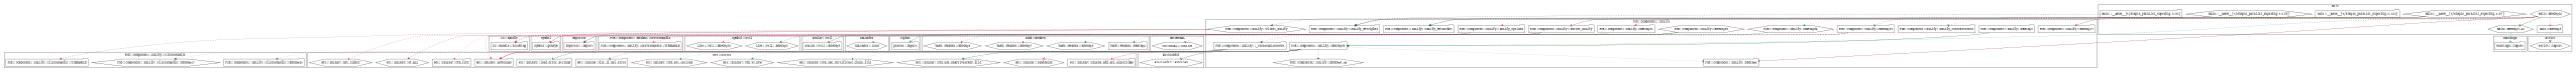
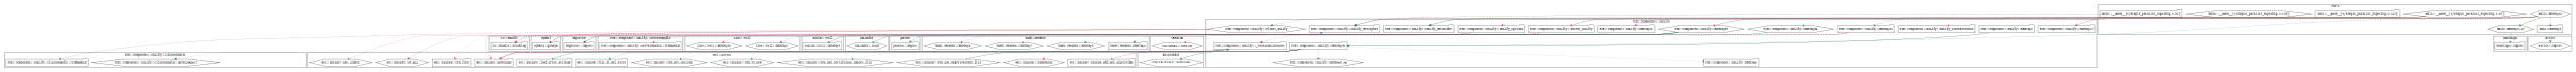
  digraph {
    fontname="Courier Prime"
    node [fontname="Courier Prime" shape=folder]
    edge [arrowhead=tee color=darkgreen fontname="Courier Prime" style=dotted]
    "UNIVERSAL::VERSION" [shape=hexagon]
    "parent::import"
    "List::Util::BEGIN@30" [shape=hexagon]
    "List::Util::BEGIN@9" [shape=hexagon]
    "main::BEGIN@9.43" [shape=hexagon]
    "main::__ANON__[t/simple_parallel_superbig.t:123]"
    "main::BEGIN@9"
    "main::__ANON__[t/simple_parallel_superbig.t:138]" [shape=hexagon]
    "main::__ANON__[t/simple_parallel_superbig.t:67]" [shape=hexagon]
    "main::__ANON__[t/simple_parallel_superbig.t:81]"
    "main::BEGIN@22" [shape=hexagon]
    "Task::Weaken::BEGIN@3" [shape=hexagon]
    "Task::Weaken::BEGIN@7" [shape=hexagon]
    "Task::Weaken::BEGIN@6" [shape=hexagon]
    "Task::Weaken::BEGIN@4"
    "warnings::import"
    "Scalar::Util::BEGIN@9"
-   "POE::Component::SSLify::ClientHandle::BEGIN@20"
-   "POE::Component::SSLify::ClientHandle::BEGIN@17" [shape=hexagon]
+   "POE::Component::SSLify::ClientHandle::BEGIN@17" [shape=hexagon label="POE::Component::SSLify::ClientHandle::AUTOLOAD@17"]
    "POE::Component::SSLify::ClientHandle::TIEHANDLE"
    "IO::Handle::blocking"
    "Symbol::gensym"
    "Exporter::import"
    "XSLoader::load" [shape=hexagon]
    "Net::SSLeay::AUTOLOAD"
    "Net::SSLeay::CTX_set_options" [shape=hexagon]
    "Net::SSLeay::die_if_ssl_error"
    "Net::SSLeay::SSLeay_add_ssl_algorithms"
    "Net::SSLeay::CTX_free"
    "Net::SSLeay::get_cipher" [shape=hexagon]
    "Net::SSLeay::randomize" [shape=hexagon]
    "Net::SSLeay::CTX_use_RSAPrivateKey_file" [shape=hexagon]
-   "Net::SSLeay::CTX_use_certificate_chain_file" [shape=hexagon]
+   "Net::SSLeay::CTX_use_certificate_chain_file" [shape=hexagon label="Net::SSLeay::CTX_use_certificate_import_file"]
    "Net::SSLeay::CTX_v3_new" [shape=hexagon]
    "Net::SSLeay::OP_ALL" [shape=hexagon]
    "Net::SSLeay::load_error_strings"
    "POE::Component::SSLify::ServerHandle::TIEHANDLE"
-   "AutoLoader::AUTOLOAD" [shape=hexagon]
+   "AutoLoader::AUTOLOAD" [shape=hexagon label="ContextCreate::AUTOLOAD"]
    "strict::import" [shape=hexagon]
    "POE::Component::SSLify::Server_SSLify"
    "POE::Component::SSLify::BEGIN@9"
    "POE::Component::SSLify::BEGIN@98" [shape=hexagon]
    "POE::Component::SSLify::BEGIN@84" [shape=hexagon]
    "POE::Component::SSLify::SSLify_GetSocket"
    "POE::Component::SSLify::BEGIN@58"
    "POE::Component::SSLify::Client_SSLify" [shape=hexagon]
    "POE::Component::SSLify::SSLify_GetCipher"
    "POE::Component::SSLify::BEGIN@91"
    "POE::Component::SSLify::_createSSLcontext"
    "POE::Component::SSLify::BEGIN@99"
    "POE::Component::SSLify::SSLify_ContextCreate"
    "POE::Component::SSLify::BEGIN@17"
    "POE::Component::SSLify::SSLify_Options"
    "POE::Component::SSLify::BEGIN@1"
    "POE::Component::SSLify::BEGIN@9.44" [shape=hexagon]
    subgraph cluster_1 {
-     label=UNIVERSAL
+     label=VERSION
      "UNIVERSAL::VERSION"
    }
    subgraph cluster_2 {
-     label=cipher
+     label=parent
      "parent::import"
    }
    subgraph cluster_3 {
-     label="Symbol::Util"
+     label="List::Util"
      "List::Util::BEGIN@30"
      "List::Util::BEGIN@9"
    }
    subgraph cluster_4 {
-     label=main
+     label=chain
      "main::BEGIN@9.43"
      "main::__ANON__[t/simple_parallel_superbig.t:123]"
      "main::BEGIN@9"
      "main::__ANON__[t/simple_parallel_superbig.t:138]"
      "main::__ANON__[t/simple_parallel_superbig.t:67]"
      "main::__ANON__[t/simple_parallel_superbig.t:81]"
      "main::BEGIN@22"
    }
    subgraph cluster_5 {
      label="Task::Weaken"
      "Task::Weaken::BEGIN@3"
      "Task::Weaken::BEGIN@7"
      "Task::Weaken::BEGIN@6"
      "Task::Weaken::BEGIN@4"
    }
    subgraph cluster_6 {
      label=warnings
      "warnings::import"
    }
    subgraph cluster_7 {
      label="Scalar::Util"
      "Scalar::Util::BEGIN@9"
    }
    subgraph cluster_8 {
      label="POE::Component::SSLify::ClientHandle"
-     "POE::Component::SSLify::ClientHandle::BEGIN@20"
      "POE::Component::SSLify::ClientHandle::BEGIN@17"
      "POE::Component::SSLify::ClientHandle::TIEHANDLE"
    }
    subgraph cluster_9 {
      label="IO::Handle"
      "IO::Handle::blocking"
    }
    subgraph cluster_10 {
      label=Symbol
      "Symbol::gensym"
    }
    subgraph cluster_11 {
      label=Exporter
      "Exporter::import"
    }
    subgraph cluster_12 {
      label=XSLoader
      "XSLoader::load"
    }
    subgraph cluster_13 {
      label="Net::Server"
      "Net::SSLeay::AUTOLOAD"
      "Net::SSLeay::CTX_set_options"
      "Net::SSLeay::die_if_ssl_error"
      "Net::SSLeay::SSLeay_add_ssl_algorithms"
      "Net::SSLeay::CTX_free"
      "Net::SSLeay::get_cipher"
      "Net::SSLeay::randomize"
      "Net::SSLeay::CTX_use_RSAPrivateKey_file"
      "Net::SSLeay::CTX_use_certificate_chain_file"
      "Net::SSLeay::CTX_v3_new"
      "Net::SSLeay::OP_ALL"
      "Net::SSLeay::load_error_strings"
    }
    subgraph cluster_14 {
-     label="POE::Component::Weaken::ServerHandle"
+     label="POE::Component::SSLify::ServerHandle"
      "POE::Component::SSLify::ServerHandle::TIEHANDLE"
    }
    subgraph cluster_15 {
      label=AutoLoader
      "AutoLoader::AUTOLOAD"
    }
    subgraph cluster_16 {
      label="strict"
      "strict::import"
    }
    subgraph cluster_17 {
      label="POE::Component::SSLify"
      "POE::Component::SSLify::Server_SSLify"
      "POE::Component::SSLify::BEGIN@9"
      "POE::Component::SSLify::BEGIN@98"
      "POE::Component::SSLify::BEGIN@84"
      "POE::Component::SSLify::SSLify_GetSocket"
      "POE::Component::SSLify::BEGIN@58"
      "POE::Component::SSLify::Client_SSLify"
      "POE::Component::SSLify::SSLify_GetCipher"
      "POE::Component::SSLify::BEGIN@91"
      "POE::Component::SSLify::_createSSLcontext"
      "POE::Component::SSLify::BEGIN@99"
      "POE::Component::SSLify::SSLify_ContextCreate"
      "POE::Component::SSLify::BEGIN@17"
      "POE::Component::SSLify::SSLify_Options"
      "POE::Component::SSLify::BEGIN@1"
      "POE::Component::SSLify::BEGIN@9.44"
    }
    "main::BEGIN@9.43" -> "warnings::import" [color=teal style=dashed]
    "main::__ANON__[t/simple_parallel_superbig.t:123]" -> "POE::Component::SSLify::SSLify_GetSocket" [arrowhead=vee color=teal]
    "main::__ANON__[t/simple_parallel_superbig.t:123]" -> "POE::Component::SSLify::Client_SSLify" [arrowhead=vee style=dashed]
-   "main::__ANON__[t/simple_parallel_superbig.t:123]" -> "POE::Component::SSLify::SSLify_GetCipher" [arrowhead=vee color=teal]
-   "main::__ANON__[t/simple_parallel_superbig.t:123]" -> "POE::Component::SSLify::SSLify_ContextCreate"
+   "Net::SSLeay::load_error_strings" -> "POE::Component::SSLify::SSLify_GetCipher" [arrowhead=vee color=teal]
+   "main::__ANON__[t/simple_parallel_superbig.t:123]" -> "POE::Component::SSLify::SSLify_ContextCreate" [color=deeppink]
    "main::BEGIN@9" -> "strict::import" [arrowhead=vee]
    "main::__ANON__[t/simple_parallel_superbig.t:138]" -> "POE::Component::SSLify::SSLify_GetCipher" [arrowhead=vee color=deeppink style=solid]
    "main::__ANON__[t/simple_parallel_superbig.t:67]" -> "POE::Component::SSLify::Server_SSLify" [color=brown style=solid]
    "main::__ANON__[t/simple_parallel_superbig.t:67]" -> "POE::Component::SSLify::SSLify_GetSocket" [arrowhead=vee style=solid]
    "main::__ANON__[t/simple_parallel_superbig.t:67]" -> "POE::Component::SSLify::SSLify_GetCipher" [arrowhead=vee color=teal]
    "main::__ANON__[t/simple_parallel_superbig.t:67]" -> "POE::Component::SSLify::SSLify_Options" [arrowhead=vee color=deeppink]
    "main::__ANON__[t/simple_parallel_superbig.t:81]" -> "POE::Component::SSLify::SSLify_GetCipher" [style=dashed]
    "main::BEGIN@22" -> "main::BEGIN@9.43" [style=solid]
-   "main::BEGIN@22" -> "main::BEGIN@9" [color=deeppink style=dashed]
-   "main::BEGIN@22" -> "POE::Component::SSLify::BEGIN@1" [color=brown style=solid]
-   "main::BEGIN@22" -> "POE::Component::SSLify::BEGIN@84" [arrowhead=vee color=teal]
+   "main::BEGIN@22" -> "main::BEGIN@9" [style=dashed]
+   "main::BEGIN@22" -> "POE::Component::SSLify::BEGIN@98" [color=brown style=solid]
+   "main::BEGIN@22" -> "POE::Component::SSLify::BEGIN@84" [color=teal]
    "main::BEGIN@22" -> "POE::Component::SSLify::BEGIN@58" [arrowhead=vee color=teal style=dashed]
    "main::BEGIN@22" -> "POE::Component::SSLify::BEGIN@91" [arrowhead=vee color=deeppink style=dashed]
    "main::BEGIN@22" -> "POE::Component::SSLify::BEGIN@99" [style=dashed]
    "main::BEGIN@22" -> "POE::Component::SSLify::BEGIN@17" [arrowhead=vee color=brown style=solid]
    "POE::Component::SSLify::Server_SSLify" -> "IO::Handle::blocking" [color=deeppink style=dashed]
    "POE::Component::SSLify::Server_SSLify" -> "Symbol::gensym" [color=deeppink]
    "POE::Component::SSLify::Server_SSLify" -> "POE::Component::SSLify::ServerHandle::TIEHANDLE" [arrowhead=vee color=deeppink style=dashed]
    "POE::Component::SSLify::BEGIN@9" -> "POE::Component::SSLify::BEGIN@58" [arrowhead=vee style=solid]
    "POE::Component::SSLify::BEGIN@98" -> "List::Util::BEGIN@30" [arrowhead=vee color=deeppink]
    "POE::Component::SSLify::BEGIN@98" -> "List::Util::BEGIN@9" [arrowhead=vee style=dashed]
    "POE::Component::SSLify::BEGIN@98" -> "Scalar::Util::BEGIN@9" [style=solid]
-   "POE::Component::SSLify::Server_SSLify" -> "Exporter::import" [arrowhead=vee color=teal style=solid]
-   "POE::Component::SSLify::BEGIN@98" -> "XSLoader::load" [color=teal]
+   "POE::Component::SSLify::BEGIN@98" -> "Exporter::import" [arrowhead=vee color=teal style=solid]
+   "POE::Component::SSLify::BEGIN@98" -> "XSLoader::load" [color=teal style=solid]
    "POE::Component::SSLify::BEGIN@84" -> "parent::import" [arrowhead=vee color=teal style=solid]
-   "POE::Component::SSLify::BEGIN@58" -> "POE::Component::SSLify::ClientHandle::BEGIN@20" [arrowhead=vee color=brown]
    "POE::Component::SSLify::BEGIN@58" -> "POE::Component::SSLify::ClientHandle::BEGIN@17" [arrowhead=vee]
    "POE::Component::SSLify::BEGIN@58" -> "Net::SSLeay::AUTOLOAD" [arrowhead=vee color=brown style=solid]
    "POE::Component::SSLify::BEGIN@58" -> "Net::SSLeay::SSLeay_add_ssl_algorithms" [color=deeppink style=solid]
    "POE::Component::SSLify::BEGIN@58" -> "Net::SSLeay::randomize" [arrowhead=vee color=deeppink]
    "POE::Component::SSLify::BEGIN@58" -> "Net::SSLeay::load_error_strings" [color=teal style=solid]
    "POE::Component::SSLify::BEGIN@58" -> "AutoLoader::AUTOLOAD" [style=solid]
    "POE::Component::SSLify::BEGIN@58" -> "POE::Component::SSLify::BEGIN@1"
    "POE::Component::SSLify::BEGIN@58" -> "POE::Component::SSLify::BEGIN@9.44" [style=dashed]
-   "POE::Component::SSLify::Client_SSLify" -> "POE::Component::SSLify::ClientHandle::TIEHANDLE" [arrowhead=vee color=brown style=dashed]
+   "POE::Component::SSLify::Client_SSLify" -> "POE::Component::SSLify::ClientHandle::TIEHANDLE" [color=brown style=dashed]
    "POE::Component::SSLify::Client_SSLify" -> "IO::Handle::blocking" [arrowhead=vee color=brown style=dashed]
    "POE::Component::SSLify::Client_SSLify" -> "Symbol::gensym" [color=brown style=solid]
    "POE::Component::SSLify::SSLify_GetCipher" -> "Net::SSLeay::get_cipher" [color=deeppink style=dashed]
    "POE::Component::SSLify::BEGIN@91" -> "Exporter::import" [color=brown style=dashed]
    "POE::Component::SSLify::_createSSLcontext" -> "Net::SSLeay::AUTOLOAD" [arrowhead=vee color=deeppink style=solid]
    "POE::Component::SSLify::_createSSLcontext" -> "Net::SSLeay::CTX_set_options" [color=teal]
    "POE::Component::SSLify::_createSSLcontext" -> "Net::SSLeay::die_if_ssl_error" [style=dashed]
-   "POE::Component::SSLify::_createSSLcontext" -> "Net::SSLeay::CTX_use_RSAPrivateKey_file" [arrowhead=vee style=solid]
+   "Net::SSLeay::CTX_use_RSAPrivateKey_file" -> "POE::Component::SSLify::_createSSLcontext" [arrowhead=vee style=solid]
    "POE::Component::SSLify::_createSSLcontext" -> "Net::SSLeay::CTX_use_certificate_chain_file" [color=teal]
-   "POE::Component::SSLify::_createSSLcontext" -> "Net::SSLeay::CTX_v3_new" [arrowhead=vee color=teal]
+   "POE::Component::SSLify::_createSSLcontext" -> "Net::SSLeay::CTX_v3_new" [color=teal]
    "POE::Component::SSLify::BEGIN@99" -> "UNIVERSAL::VERSION" [color=brown]
    "POE::Component::SSLify::BEGIN@99" -> "Task::Weaken::BEGIN@3" [arrowhead=vee color=teal]
    "POE::Component::SSLify::BEGIN@99" -> "Task::Weaken::BEGIN@7" [color=brown]
    "POE::Component::SSLify::BEGIN@99" -> "Task::Weaken::BEGIN@6" [color=brown style=dashed]
-   "POE::Component::SSLify::BEGIN@99" -> "Task::Weaken::BEGIN@4"
+   "POE::Component::SSLify::BEGIN@99" -> "Task::Weaken::BEGIN@4" [arrowhead=vee]
    "POE::Component::SSLify::SSLify_ContextCreate" -> "POE::Component::SSLify::_createSSLcontext" [arrowhead=vee color=deeppink]
    "POE::Component::SSLify::SSLify_Options" -> "Net::SSLeay::AUTOLOAD" [arrowhead=vee color=deeppink style=dashed]
-   "POE::Component::SSLify::SSLify_Options" -> "Net::SSLeay::CTX_free" [color=deeppink]
+   "POE::Component::SSLify::SSLify_Options" -> "Net::SSLeay::CTX_free" [arrowhead=vee color=deeppink]
    "POE::Component::SSLify::SSLify_Options" -> "Net::SSLeay::OP_ALL" [arrowhead=vee color=brown style=dashed]
    "POE::Component::SSLify::SSLify_Options" -> "POE::Component::SSLify::_createSSLcontext" [color=teal]
  }
